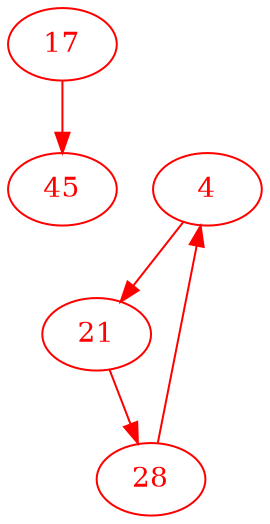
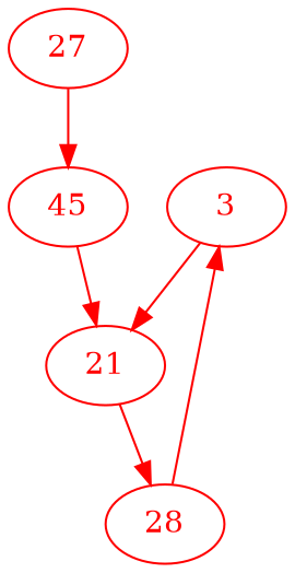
  digraph {
    node [color=red fontcolor=red]
    edge [color=red]
-   3 [label=4]
+   3
    21
-   27 [label=17]
+   27
    45
    n5 [label=28]
    3 -> 21
    21 -> n5
    27 -> 45
+   45 -> 21
    n5 -> 3
  }
